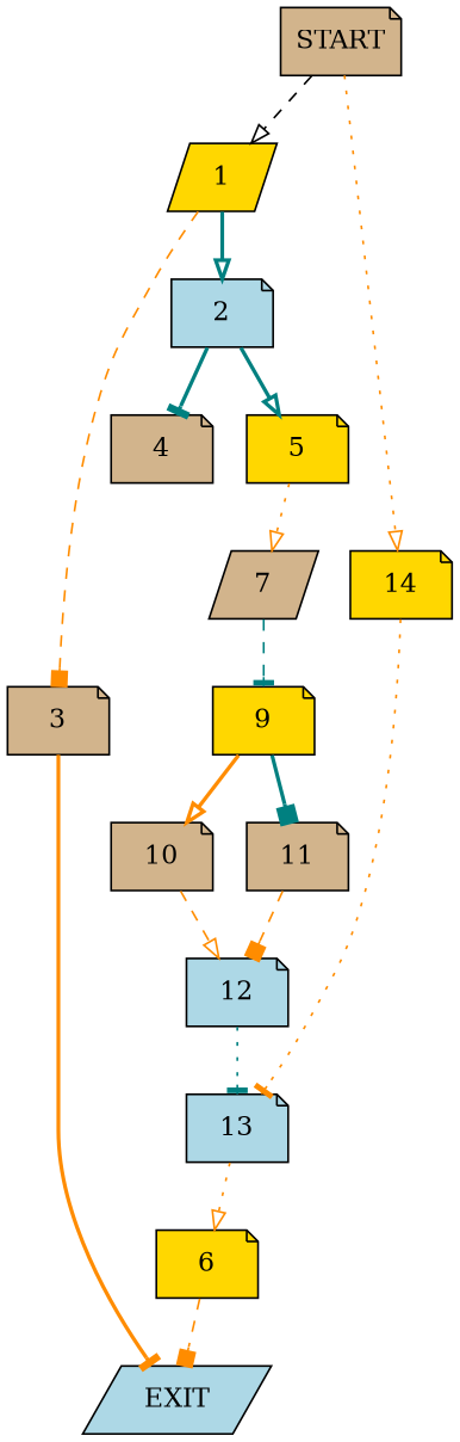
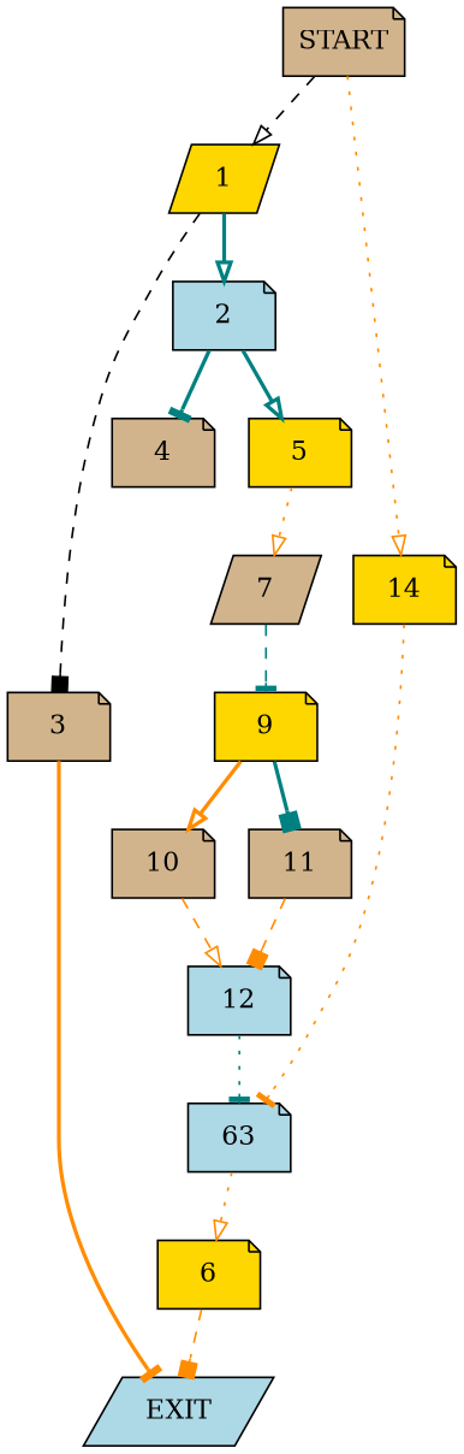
  digraph {
    node [fillcolor=tan shape=note style=filled]
    edge [arrowhead=onormal color=darkorange style=dashed]
    n1 [label=START]
    1 [fillcolor=gold shape=parallelogram]
    14 [fillcolor=gold]
    2 [fillcolor=lightblue]
    3
-   13 [fillcolor=lightblue]
+   13 [fillcolor=lightblue label=63]
    n7 [fillcolor=lightblue label=EXIT shape=parallelogram]
    4
    5 [fillcolor=gold]
    7 [shape=parallelogram]
    6 [fillcolor=gold]
    9 [fillcolor=gold]
    10
    11
    12 [fillcolor=lightblue]
    n1 -> 1 [color=black]
    n1 -> 14 [style=dotted]
    1 -> 2 [color=teal style=bold]
-   1 -> 3 [arrowhead=box]
+   1 -> 3 [arrowhead=box color=black]
    14 -> 13 [arrowhead=tee style=dotted]
    2 -> 4 [arrowhead=tee color=teal style=bold]
    2 -> 5 [color=teal style=bold]
    3 -> n7 [arrowhead=tee style=bold]
    13 -> 6 [style=dotted]
    5 -> 7 [style=dotted]
    7 -> 9 [arrowhead=tee color=teal]
    6 -> n7 [arrowhead=box]
    9 -> 10 [style=bold]
    9 -> 11 [arrowhead=box color=teal style=bold]
    10 -> 12
    11 -> 12 [arrowhead=box]
    12 -> 13 [arrowhead=tee color=teal style=dotted]
  }
